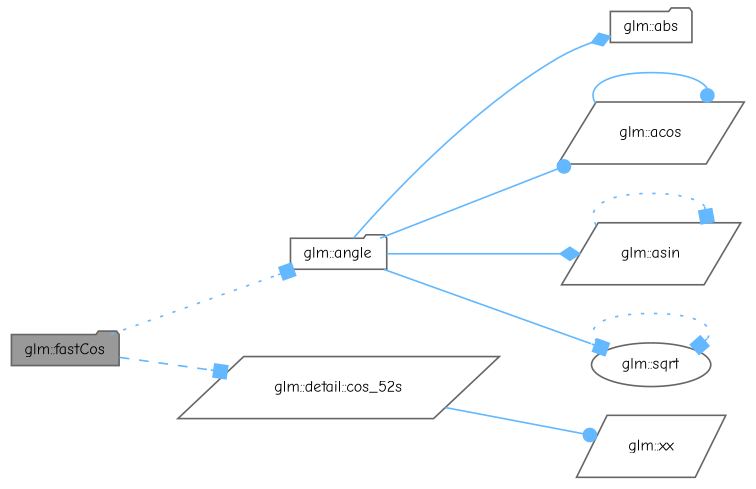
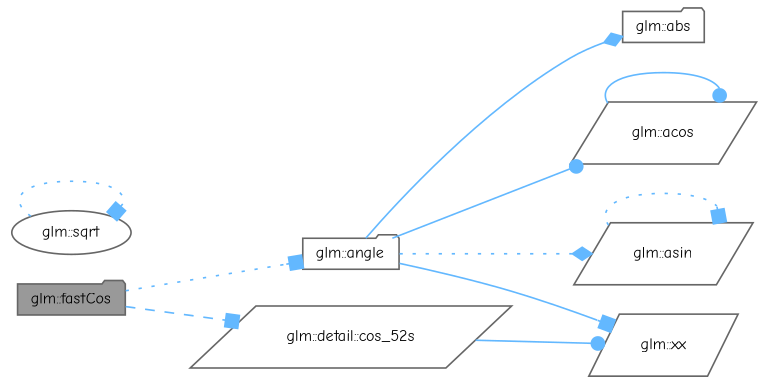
  digraph {
    fontname="Comic Neue"
    rankdir=LR
    node [color=grey40 fillcolor=white fontname="Comic Neue" fontsize=10 shape=parallelogram style=filled]
    edge [arrowhead=box color=steelblue1 fontname="Comic Neue" fontsize=10 labelfontname=Helvetica labelfontsize=10 style=solid]
    n1 [color=gray40 fillcolor=grey60 fontcolor=black height=0.2 label="glm::fastCos" shape=folder width=0.4]
    n2 [height=0.2 label="glm::angle" shape=folder width=0.4]
    n3 [height=0.2 label="glm::detail::cos_52s" width=0.4]
    n4 [height=0.2 label="glm::abs" shape=folder width=0.4]
    n5 [height=0.2 label="glm::acos" width=0.4]
    n6 [height=0.2 label="glm::asin" width=0.4]
    n7 [height=0.2 label="glm::sqrt" shape=ellipse width=0.4]
    n8 [height=0.2 label="glm::xx" width=0.4]
    n1 -> n2 [style=dotted]
    n1 -> n3 [style=dashed]
    n2 -> n4 [arrowhead=diamond]
    n2 -> n5 [arrowhead=dot]
-   n2 -> n6 [arrowhead=diamond]
-   n2 -> n7
+   n2 -> n6 [arrowhead=diamond style=dotted]
+   n2 -> n8
    n3 -> n8 [arrowhead=dot]
    n5 -> n5 [arrowhead=dot]
    n6 -> n6 [style=dotted]
    n7 -> n7 [style=dotted]
  }
